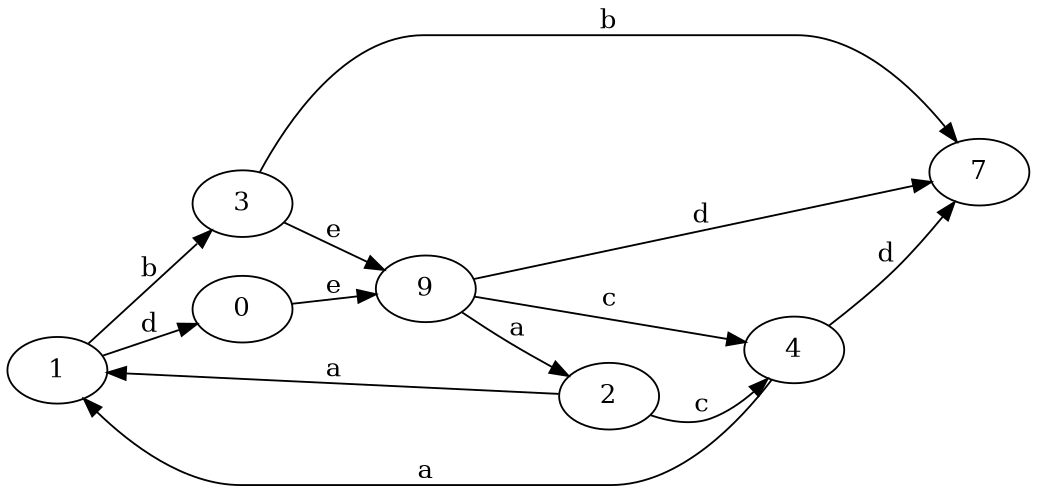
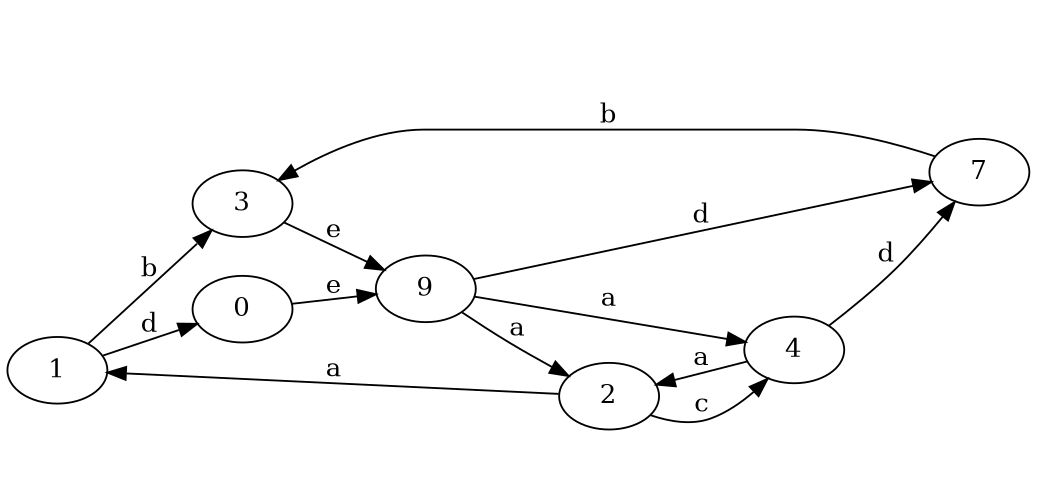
  strict digraph {
    rankdir=LR
    1
    3
    0
    9
    7
    2
    4
    1 -> 3 [label=b]
    1 -> 0 [label=d]
    3 -> 9 [label=e]
    0 -> 9 [label=e]
    9 -> 7 [label=d]
    9 -> 2 [label=a]
-   9 -> 4 [label=c]
-   3 -> 7 [label=b]
+   9 -> 4 [label=a]
+   7 -> 3 [label=b]
    2 -> 1 [label=a]
    2 -> 4 [label=c]
    4 -> 7 [label=d]
-   4 -> 1 [label=a]
+   4 -> 2 [label=a]
  }
